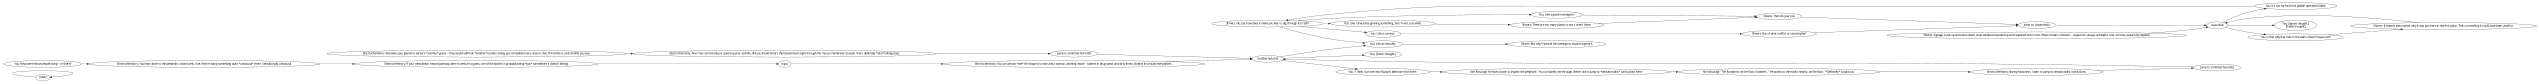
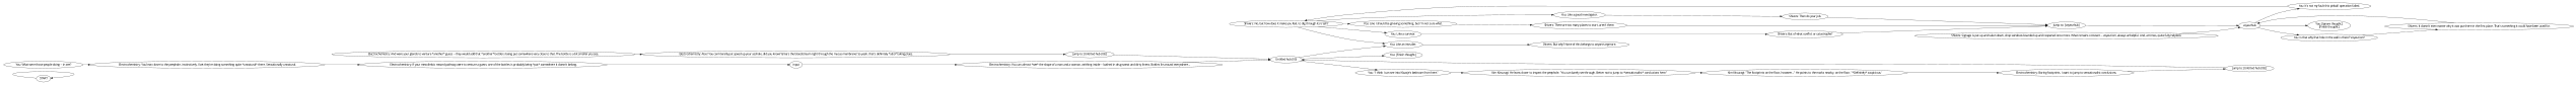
  digraph {
    fontname="Open Sans"
    rankdir=LR
    node [fontname="Open Sans"]
    edge [fontname="Open Sans"]
    n1 [label=START]
    n2 [label=input]
    n3 [label="Electrochemistry: You can almost *see* the shape of a man and a woman, writhing inside -- bathed in drug sweat and dirty linens. Bottles lie around everywhere..."]
    n4 [label="Untitled hub (03)"]
    n5 [label="Electrochemistry: And were your glands to venture *another* guess -- they would add that *another* bottle is being put somewhere very close to that. The bottle is a bit smaller you see."]
    n6 [label="Electrochemistry: Also! You can literally put speed up your asshole, did you know? Enters the bloodstream right through the mucus membrane! So yeah, that's definitely *also* taking place."]
    n7 [label="Jump to: [Untitled hub (03)]"]
    n8 [label="Shivers: Signage is put up and taken down, shop windows boarded up and reopened once more. What remains constant -- voyeurism, always unhelpful. And, at times, quite fully helpless."]
    n9 [label=voyeurhub]
    n10 [label="You: It's not my fault this pinball operation failed."]
    n11 [label="You: [Ignore thought.]\n[Finish thought.]"]
    n12 [label="You: Is that why that hole in the wall is there? Voyeurism?"]
    n13 [label="You: Like a good investigator."]
    n14 [label="Shivers: Then do your job."]
    n15 [label="Jump to: [voyeurhub]"]
    n16 [label="Shivers: But why? None of this belongs to anyone anymore."]
    n17 [label="Kim Kitsuragi: He leans closer to inspect the peephole. \"You can barely see through. Better not to jump to *sensationalist* conclusions here.\""]
    n18 [label="Kim Kitsuragi: \"The footprints on the floor, however...\" He points to the marks nearby, on the floor. \"*Definitely* suspicious.\""]
    n19 [label="Electrochemistry: Boring footprints. I want to jump to sensationalist conclusions."]
    n20 [label="Jump to: [Untitled hub (03)]"]
    n21 [label="Shivers: But of what conflict or catastrophe?"]
    n22 [label="Shivers: There are too many places to start, aren't there."]
    n23 [label="You: \"I think I can see into Klaasje's bedroom from here.\""]
    n24 [label="Shivers: It doesn't even matter why it was put there in the first place. That's something it could have been used for."]
    n25 [label="You: [Finish thought.]"]
    n26 [label="You: Like an intruder."]
-   n27 [label="You: What were those people doing -- in there?"]
+   n27 [label="You: What were those people doing -- in see?"]
    n28 [label="Electrochemistry: You lean closer to the peephole, instinctively. I bet they're doing something quite *unnatural* there. Sensationally unnatural."]
    n29 [label="Electrochemistry: If your mesolimbic reward pathway were to venture a guess: one of the bottles is probably being *put* somewhere it doesn't belong."]
    n30 [label="You: Like I should be grieving something, but I'm not sure what."]
    n31 [label="Shivers: No, but how does it make you feel, to dig through its trash?"]
    n32 [label="You: Like a survivor."]
    n1 -> n1
    n2 -> n3
    n3 -> n4
    n4 -> n23
    n4 -> n25
    n4 -> n26
    n5 -> n6
    n6 -> n7
    n7 -> n4
    n8 -> n9
    n9 -> n10
    n9 -> n11
    n9 -> n12
    n10 -> n31
    n12 -> n24
    n13 -> n14
    n14 -> n15
    n15 -> n9
    n17 -> n18
    n18 -> n19
    n19 -> n20
    n20 -> n4
    n21 -> n15
-   n22 -> n14
+   n22 -> n15
    n23 -> n17
    n24 -> n9
    n26 -> n16
    n27 -> n28
    n28 -> n29
    n29 -> n2
    n30 -> n22
    n31 -> n13
    n31 -> n26
    n31 -> n30
    n31 -> n32
    n32 -> n21
  }
